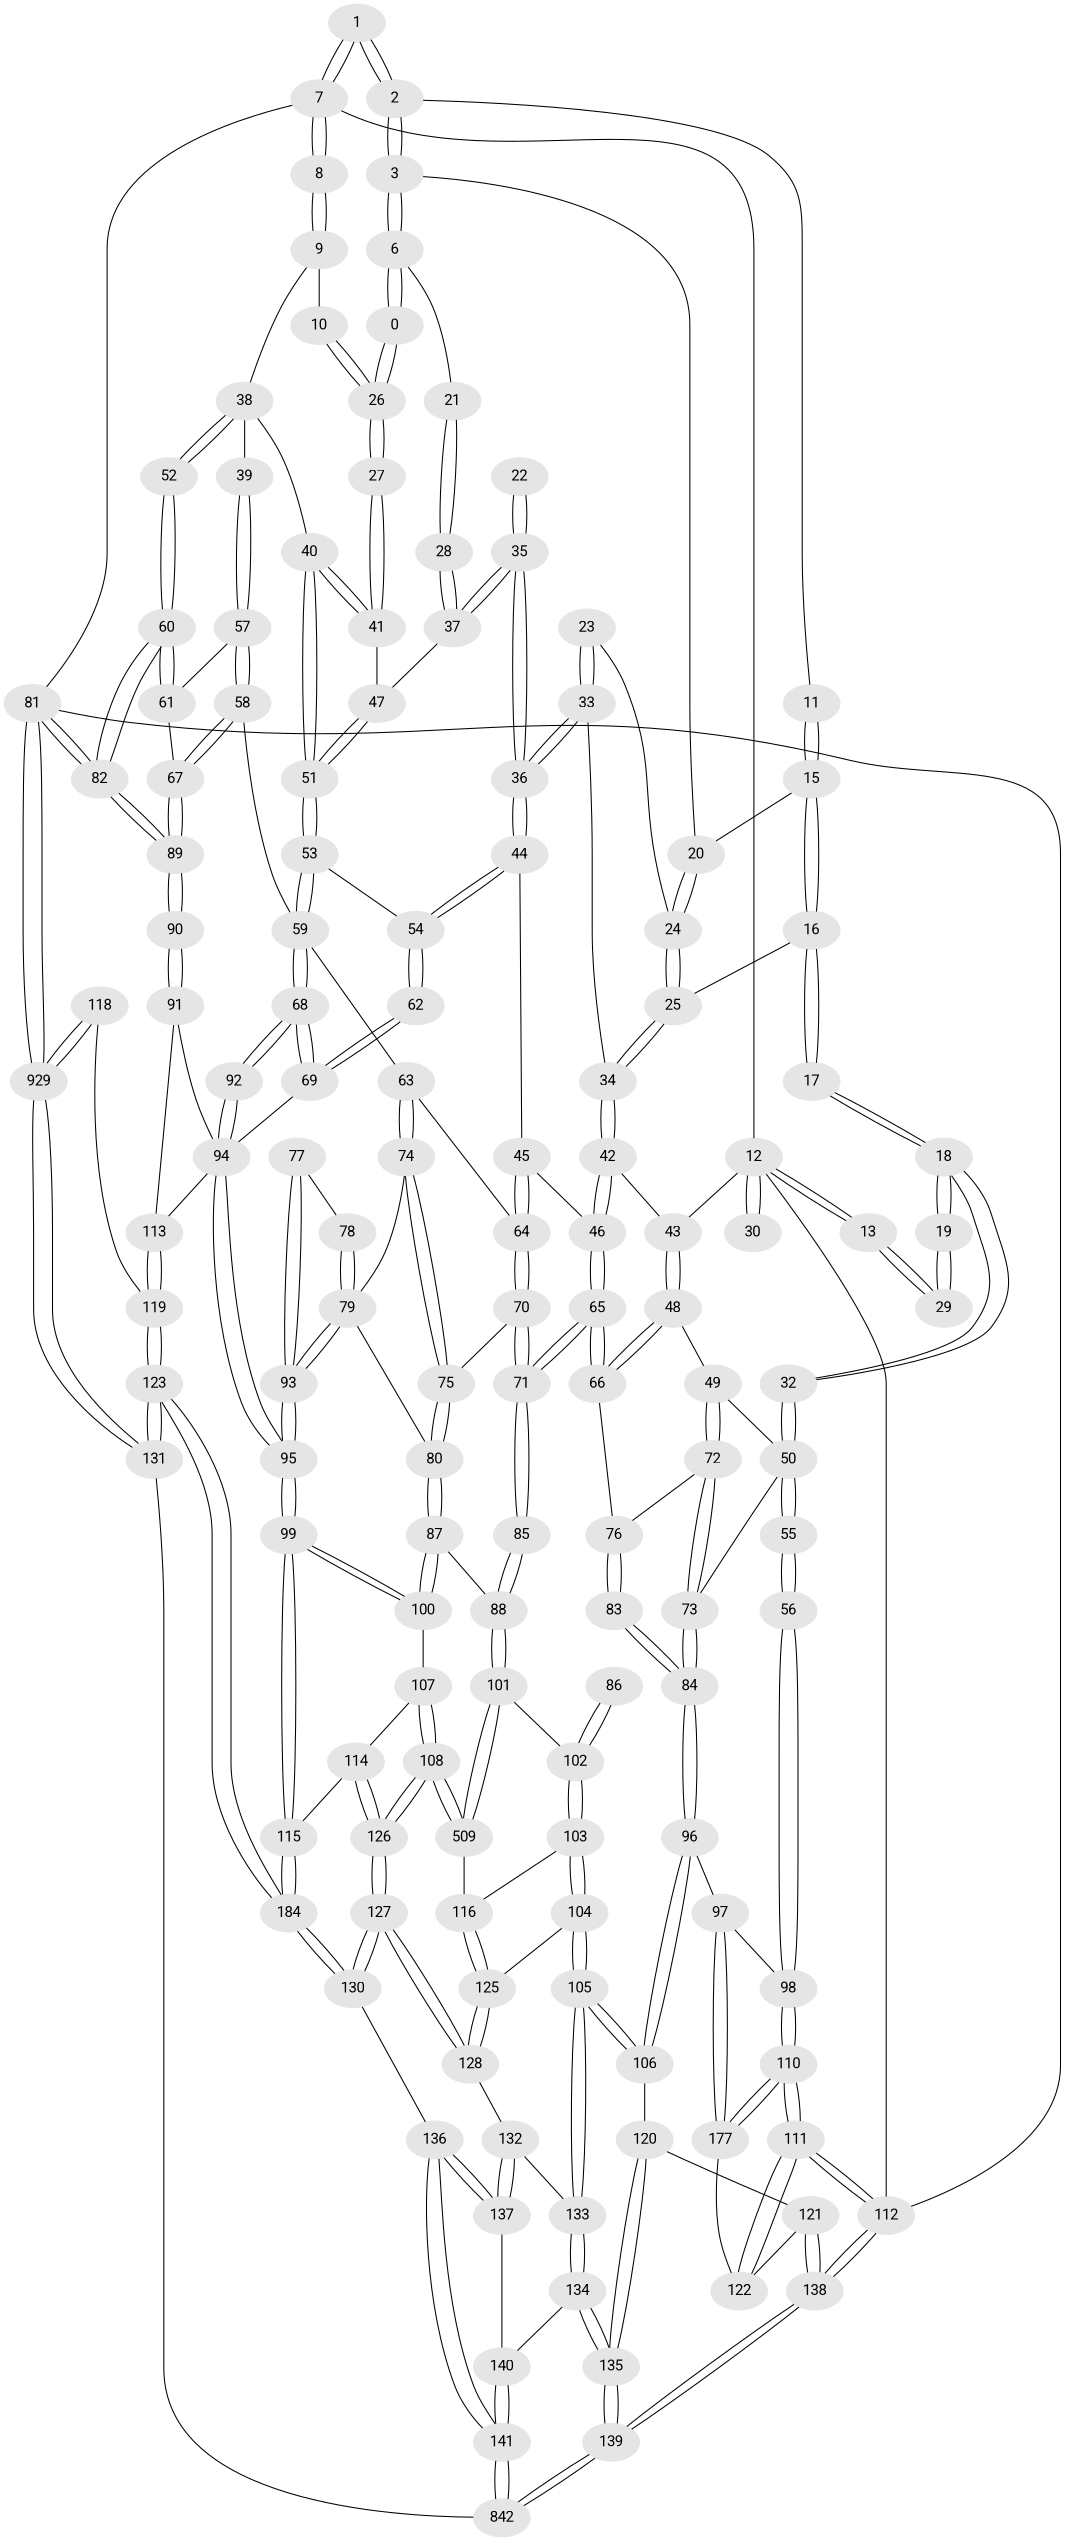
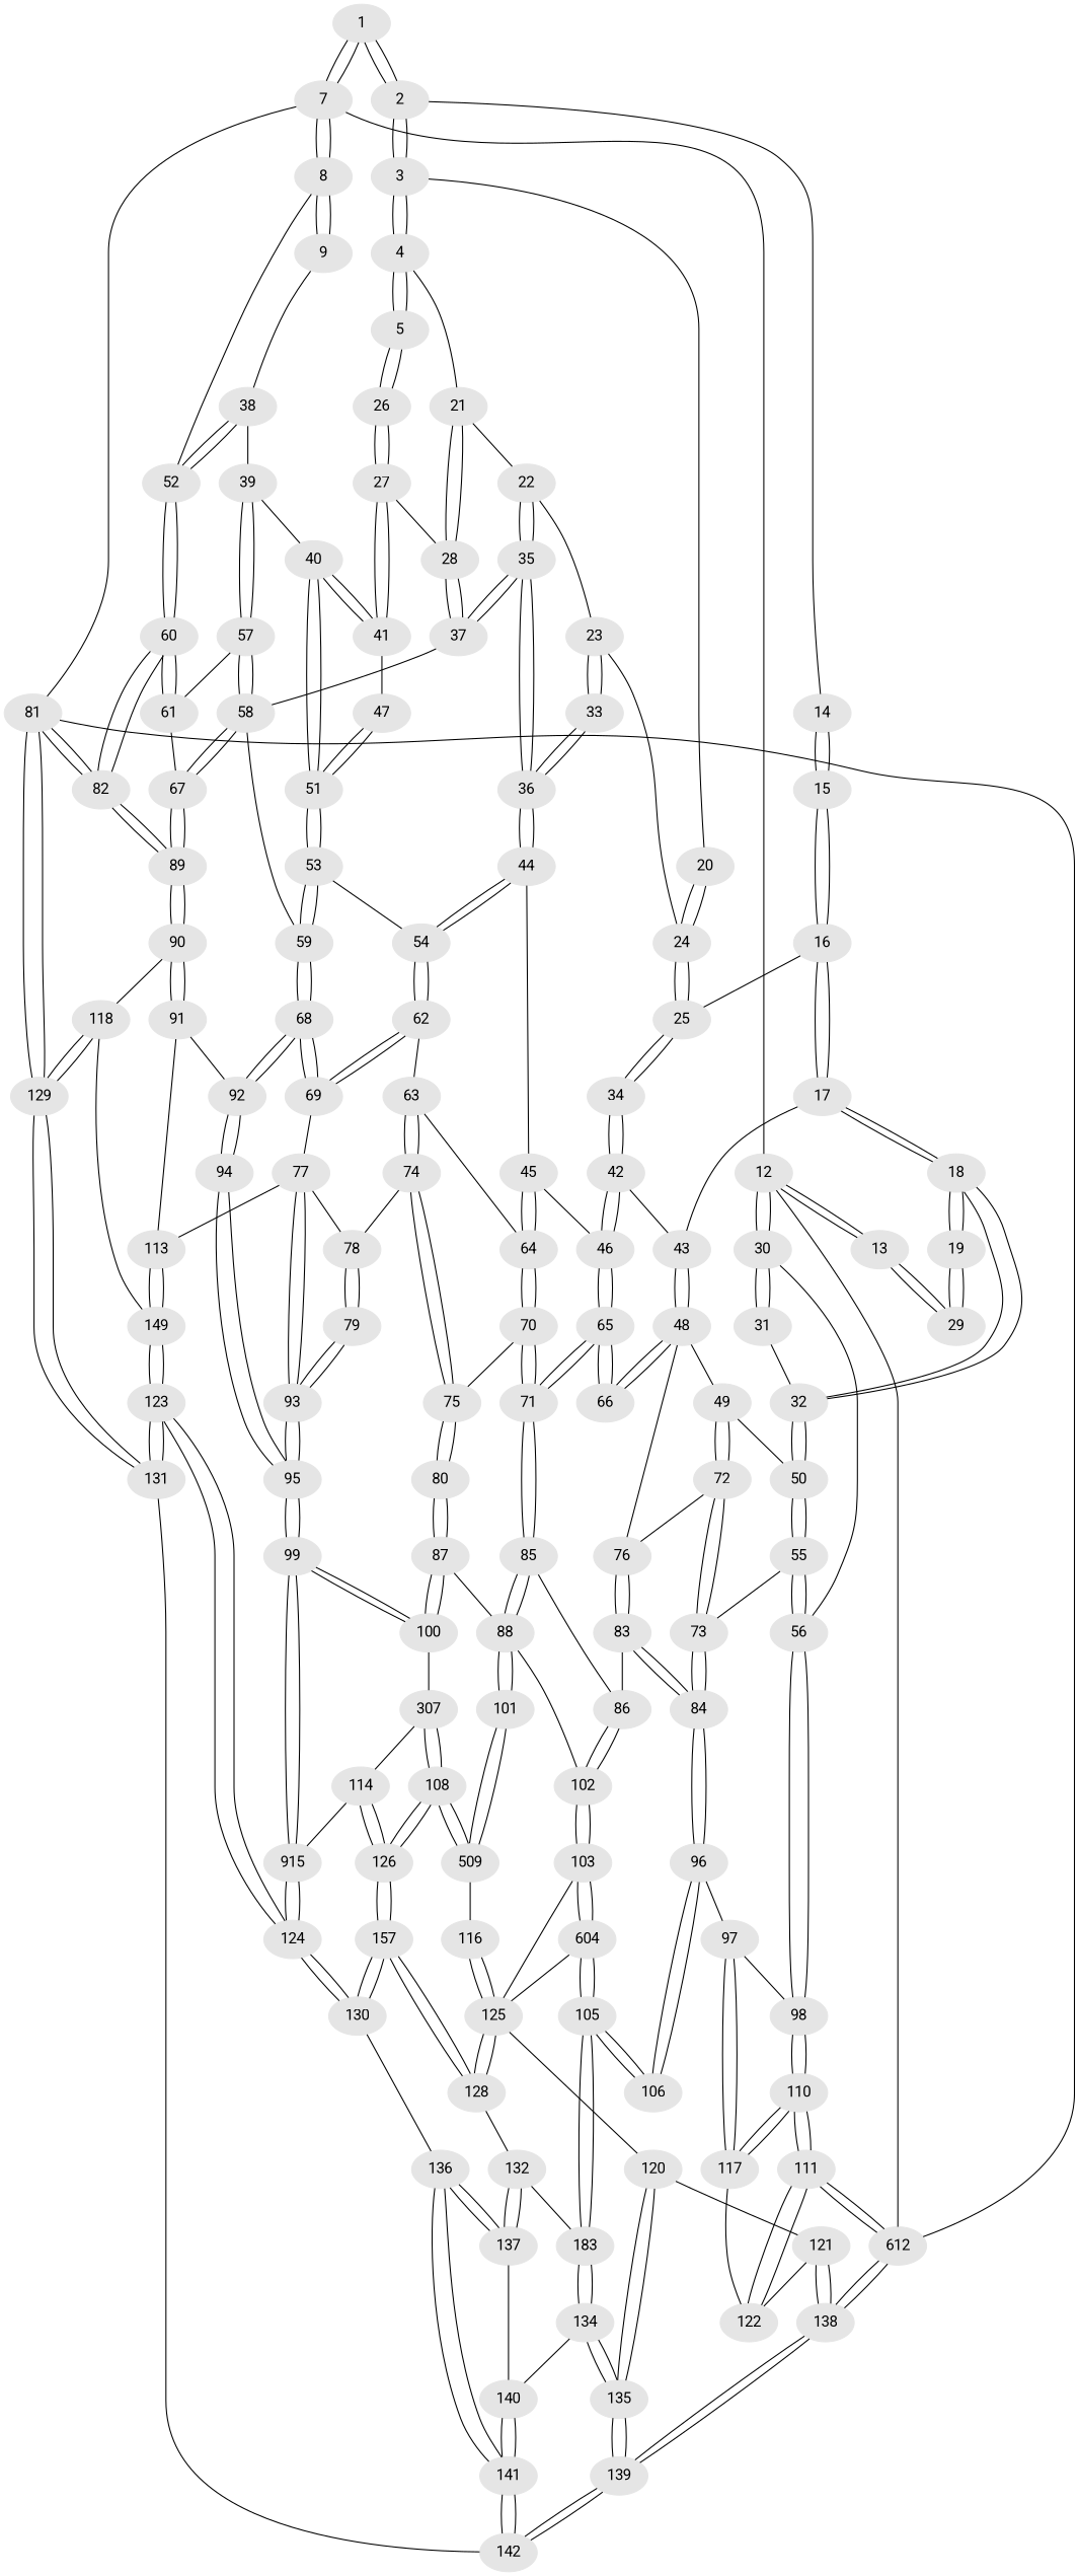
  graph {
    fontname=Roboto
    node [color=gray90 fontname=Roboto style=filled]
    edge [fontname=Roboto]
    1
    2
    7
    3
-   11
+   11 [label=14]
    8
    12
    81
-   4 [label=6]
+   4
    20
    15
-   5 [label=0]
+   5
    21
    24
    26
    22
    28
    27
-   10
    9
    52
    13
    30
-   112
+   112 [label=612]
    82
-   129 [label=929]
+   129
    38
    60
    39
    16
    29
+   31
    56
    138
    19
    17
    25
    18
    43
    34
    32
    48
    50
    23
    35
    37
    33
    36
    42
    41
    47
    98
    55
    44
    46
    45
    54
    51
    40
    57
    58
    61
    53
    65
    49
    66
    64
    62
    70
    71
    72
    76
    73
    59
    68
    63
    69
    84
    110
    67
    89
    92
    74
    77
    75
    78
    85
    83
    90
    94
    93
    80
    86
    88
    96
    79
    87
    95
    100
    131
    102
    97
    106
    101
    103
-   107
+   107 [label=307]
    n107 [label=509]
    91
    118
    113
-   119
+   119 [label=149]
    99
-   115
-   117 [label=177]
+   115 [label=915]
+   117
    120
    122
    111
-   124 [label=184]
+   124
    108
    114
    116
-   104
+   104 [label=604]
    105
    125
-   133
+   133 [label=183]
    128
    134
    121
    135
    126
-   127
+   127 [label=157]
    139
    123
    130
-   142 [label=842]
+   142
    136
    132
    137
    141
    140
    1 -- 2
    1 -- 2
    1 -- 7
    1 -- 7
    2 -- 3
    2 -- 3
    2 -- 11
    7 -- 8
    7 -- 8
    7 -- 12
    7 -- 81
    3 -- 4
    3 -- 4
    3 -- 20
    11 -- 15
    11 -- 15
    8 -- 9
    8 -- 9
+   8 -- 52
    12 -- 13
    12 -- 13
    12 -- 30
    12 -- 30
    12 -- 112
    81 -- 112
    81 -- 82
    81 -- 82
    81 -- 129
    81 -- 129
    4 -- 5
    4 -- 5
    4 -- 21
    20 -- 24
    20 -- 24
-   15 -- 20
    15 -- 16
    15 -- 16
    5 -- 26
    5 -- 26
+   21 -- 22
    21 -- 28
    21 -- 28
    24 -- 25
    24 -- 25
    26 -- 27
    26 -- 27
+   22 -- 23
    22 -- 35
    22 -- 35
    28 -- 37
    28 -- 37
+   27 -- 28
    27 -- 41
    27 -- 41
-   10 -- 26
-   10 -- 26
-   9 -- 10
    9 -- 38
    52 -- 60
    52 -- 60
    13 -- 29
    13 -- 29
+   30 -- 31
+   30 -- 31
+   30 -- 56
    112 -- 138
    112 -- 138
    82 -- 89
    82 -- 89
    129 -- 131
    129 -- 131
    38 -- 52
    38 -- 52
    38 -- 39
    60 -- 82
    60 -- 82
    60 -- 61
    60 -- 61
-   38 -- 40
+   39 -- 40
    39 -- 57
    39 -- 57
    16 -- 17
    16 -- 17
    16 -- 25
+   31 -- 32
    56 -- 98
    56 -- 98
    138 -- 139
    138 -- 139
    19 -- 29
    19 -- 29
    17 -- 18
    17 -- 18
-   12 -- 43
+   17 -- 43
    25 -- 34
    25 -- 34
    18 -- 19
    18 -- 19
    18 -- 32
    18 -- 32
    43 -- 48
    43 -- 48
    34 -- 42
    34 -- 42
    32 -- 50
    32 -- 50
    48 -- 49
    48 -- 66
    48 -- 66
    50 -- 55
    50 -- 55
    23 -- 24
    23 -- 33
    23 -- 33
    35 -- 37
    35 -- 37
    35 -- 36
    35 -- 36
-   37 -- 47
-   33 -- 34
+   37 -- 58
    33 -- 36
    33 -- 36
    36 -- 44
    36 -- 44
    42 -- 43
    42 -- 46
    42 -- 46
    41 -- 47
    47 -- 51
    47 -- 51
    98 -- 110
    98 -- 110
    55 -- 56
    55 -- 56
-   50 -- 73
+   55 -- 73
    44 -- 45
    44 -- 54
    44 -- 54
    46 -- 65
    46 -- 65
    45 -- 46
    45 -- 64
    45 -- 64
    54 -- 62
    54 -- 62
    51 -- 53
    51 -- 53
    40 -- 41
    40 -- 41
    40 -- 51
    40 -- 51
    57 -- 58
    57 -- 58
    57 -- 61
    58 -- 59
    58 -- 67
    58 -- 67
    61 -- 67
    53 -- 54
    53 -- 59
    53 -- 59
    65 -- 66
    65 -- 66
    65 -- 71
    65 -- 71
    49 -- 50
    49 -- 72
    49 -- 72
-   66 -- 76
+   48 -- 76
    64 -- 70
    64 -- 70
-   59 -- 63
+   62 -- 63
    62 -- 69
    62 -- 69
    70 -- 71
    70 -- 71
    70 -- 75
    71 -- 85
    71 -- 85
    72 -- 76
    72 -- 73
    72 -- 73
    76 -- 83
    76 -- 83
    73 -- 84
    73 -- 84
    59 -- 68
    59 -- 68
    68 -- 69
    68 -- 69
    68 -- 92
    68 -- 92
    63 -- 64
    63 -- 74
    63 -- 74
-   69 -- 94
+   69 -- 77
    84 -- 96
    84 -- 96
    110 -- 117
    110 -- 117
    110 -- 111
    110 -- 111
    67 -- 89
    67 -- 89
    89 -- 90
    89 -- 90
    92 -- 94
    92 -- 94
    74 -- 75
    74 -- 75
-   74 -- 79
+   74 -- 78
    77 -- 78
    77 -- 93
    77 -- 93
    75 -- 80
    75 -- 80
    78 -- 79
    78 -- 79
+   85 -- 86
    85 -- 88
    85 -- 88
    83 -- 84
    83 -- 84
+   83 -- 86
    90 -- 91
    90 -- 91
+   90 -- 118
    94 -- 95
    94 -- 95
-   94 -- 113
+   77 -- 113
    93 -- 95
    93 -- 95
    80 -- 87
    80 -- 87
    86 -- 102
    86 -- 102
    88 -- 101
    88 -- 101
    96 -- 97
    96 -- 106
    96 -- 106
    79 -- 93
    79 -- 93
-   79 -- 80
    87 -- 88
    87 -- 100
    87 -- 100
    95 -- 99
    95 -- 99
    100 -- 107
    131 -- 142
    102 -- 103
    102 -- 103
    97 -- 98
    97 -- 117
    97 -- 117
-   106 -- 120
-   101 -- 102
+   125 -- 120
+   88 -- 102
    101 -- n107
    101 -- n107
-   103 -- 116
+   103 -- 125
    103 -- 104
    103 -- 104
    107 -- 108
    107 -- 108
    107 -- 114
    n107 -- 116
-   91 -- 94
+   91 -- 92
    91 -- 113
    118 -- 129
    118 -- 129
    118 -- 119
    113 -- 119
    113 -- 119
    119 -- 123
    119 -- 123
    99 -- 100
    99 -- 100
    99 -- 115
    99 -- 115
    115 -- 124
    115 -- 124
    117 -- 122
    120 -- 121
    120 -- 135
    120 -- 135
    111 -- 112
    111 -- 112
    111 -- 122
    111 -- 122
    124 -- 130
    124 -- 130
    108 -- n107
    108 -- n107
    108 -- 126
    108 -- 126
    114 -- 115
    114 -- 126
    114 -- 126
    116 -- 125
    116 -- 125
    104 -- 105
    104 -- 105
    104 -- 125
    105 -- 106
    105 -- 106
    105 -- 133
    105 -- 133
    125 -- 128
    125 -- 128
    133 -- 134
    133 -- 134
    128 -- 132
    134 -- 135
    134 -- 135
    134 -- 140
    121 -- 138
    121 -- 138
    121 -- 122
    135 -- 139
    135 -- 139
    126 -- 127
    126 -- 127
    127 -- 128
    127 -- 128
    127 -- 130
    127 -- 130
    139 -- 142
    139 -- 142
    123 -- 131
    123 -- 131
    123 -- 124
    123 -- 124
    130 -- 136
    136 -- 137
    136 -- 137
    136 -- 141
    136 -- 141
    132 -- 133
    132 -- 137
    132 -- 137
    137 -- 140
    141 -- 142
    141 -- 142
    140 -- 141
    140 -- 141
  }
